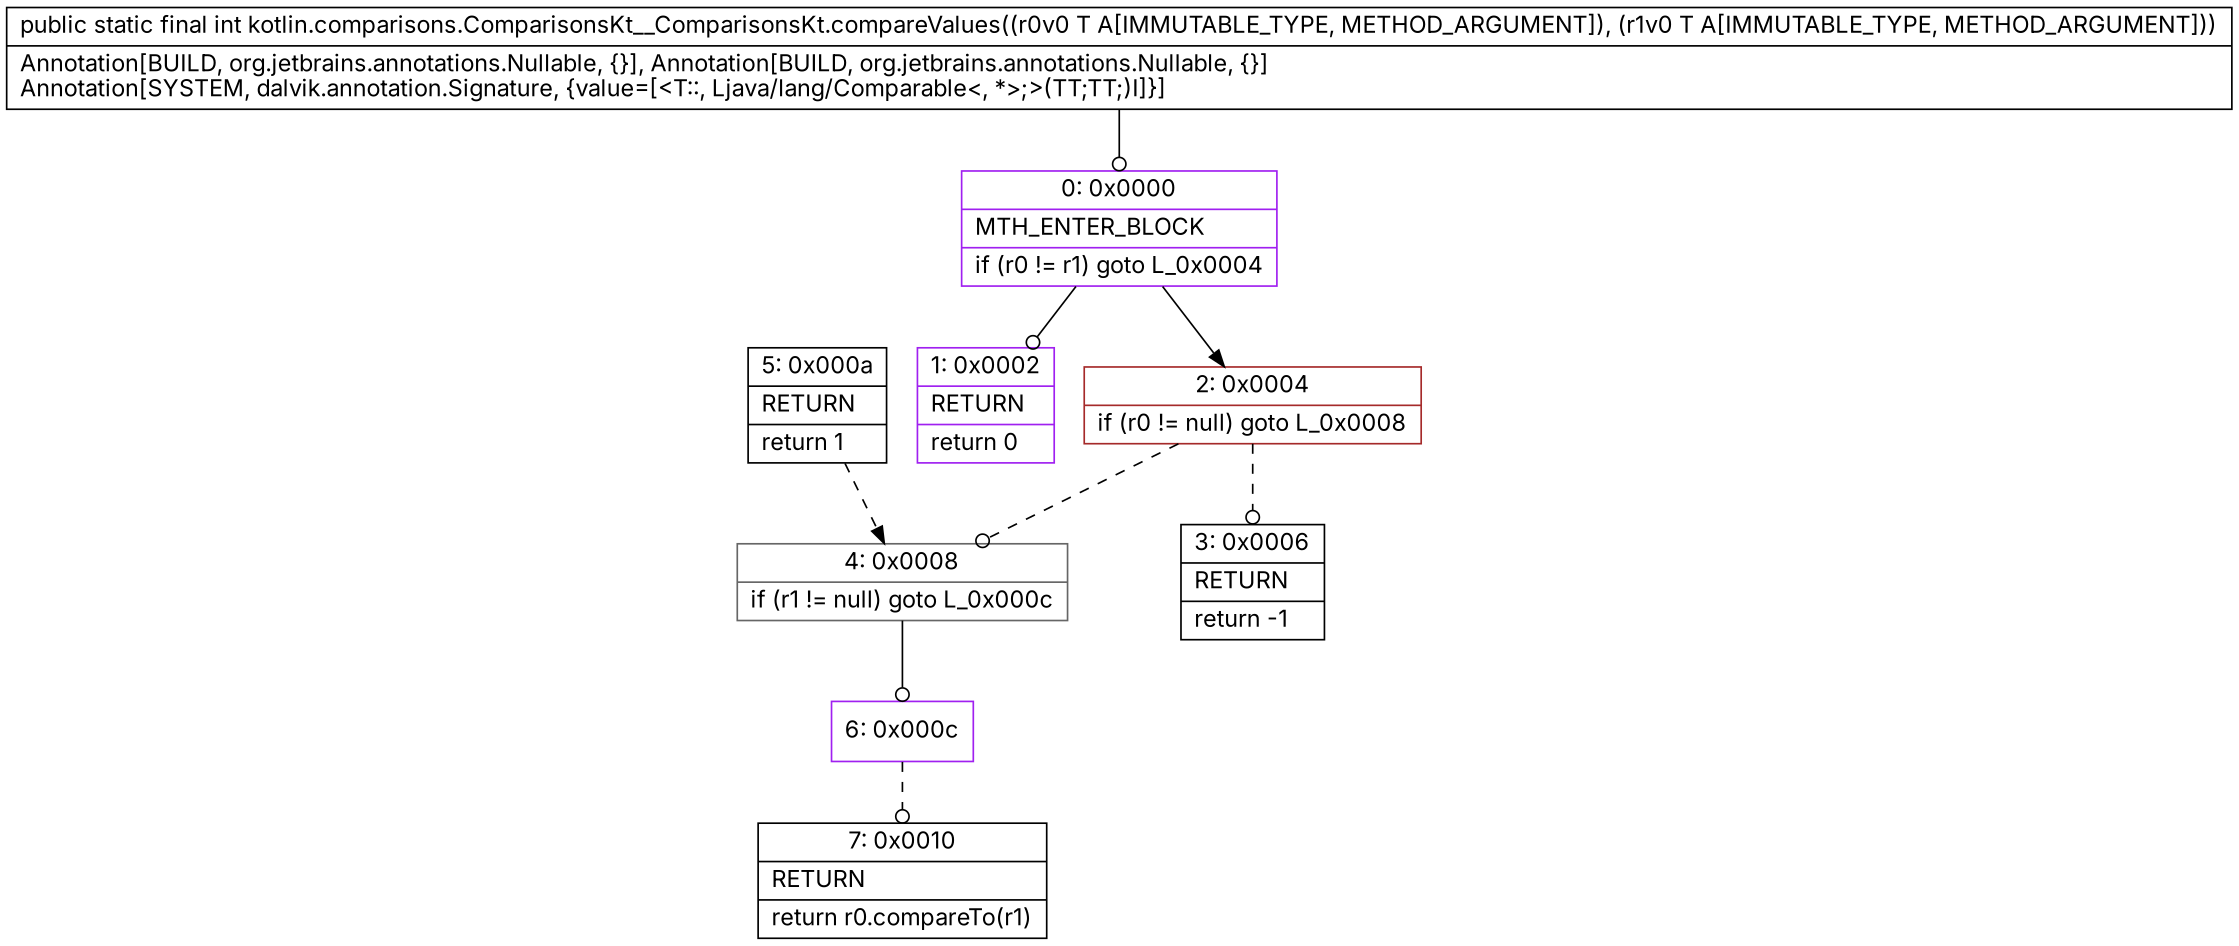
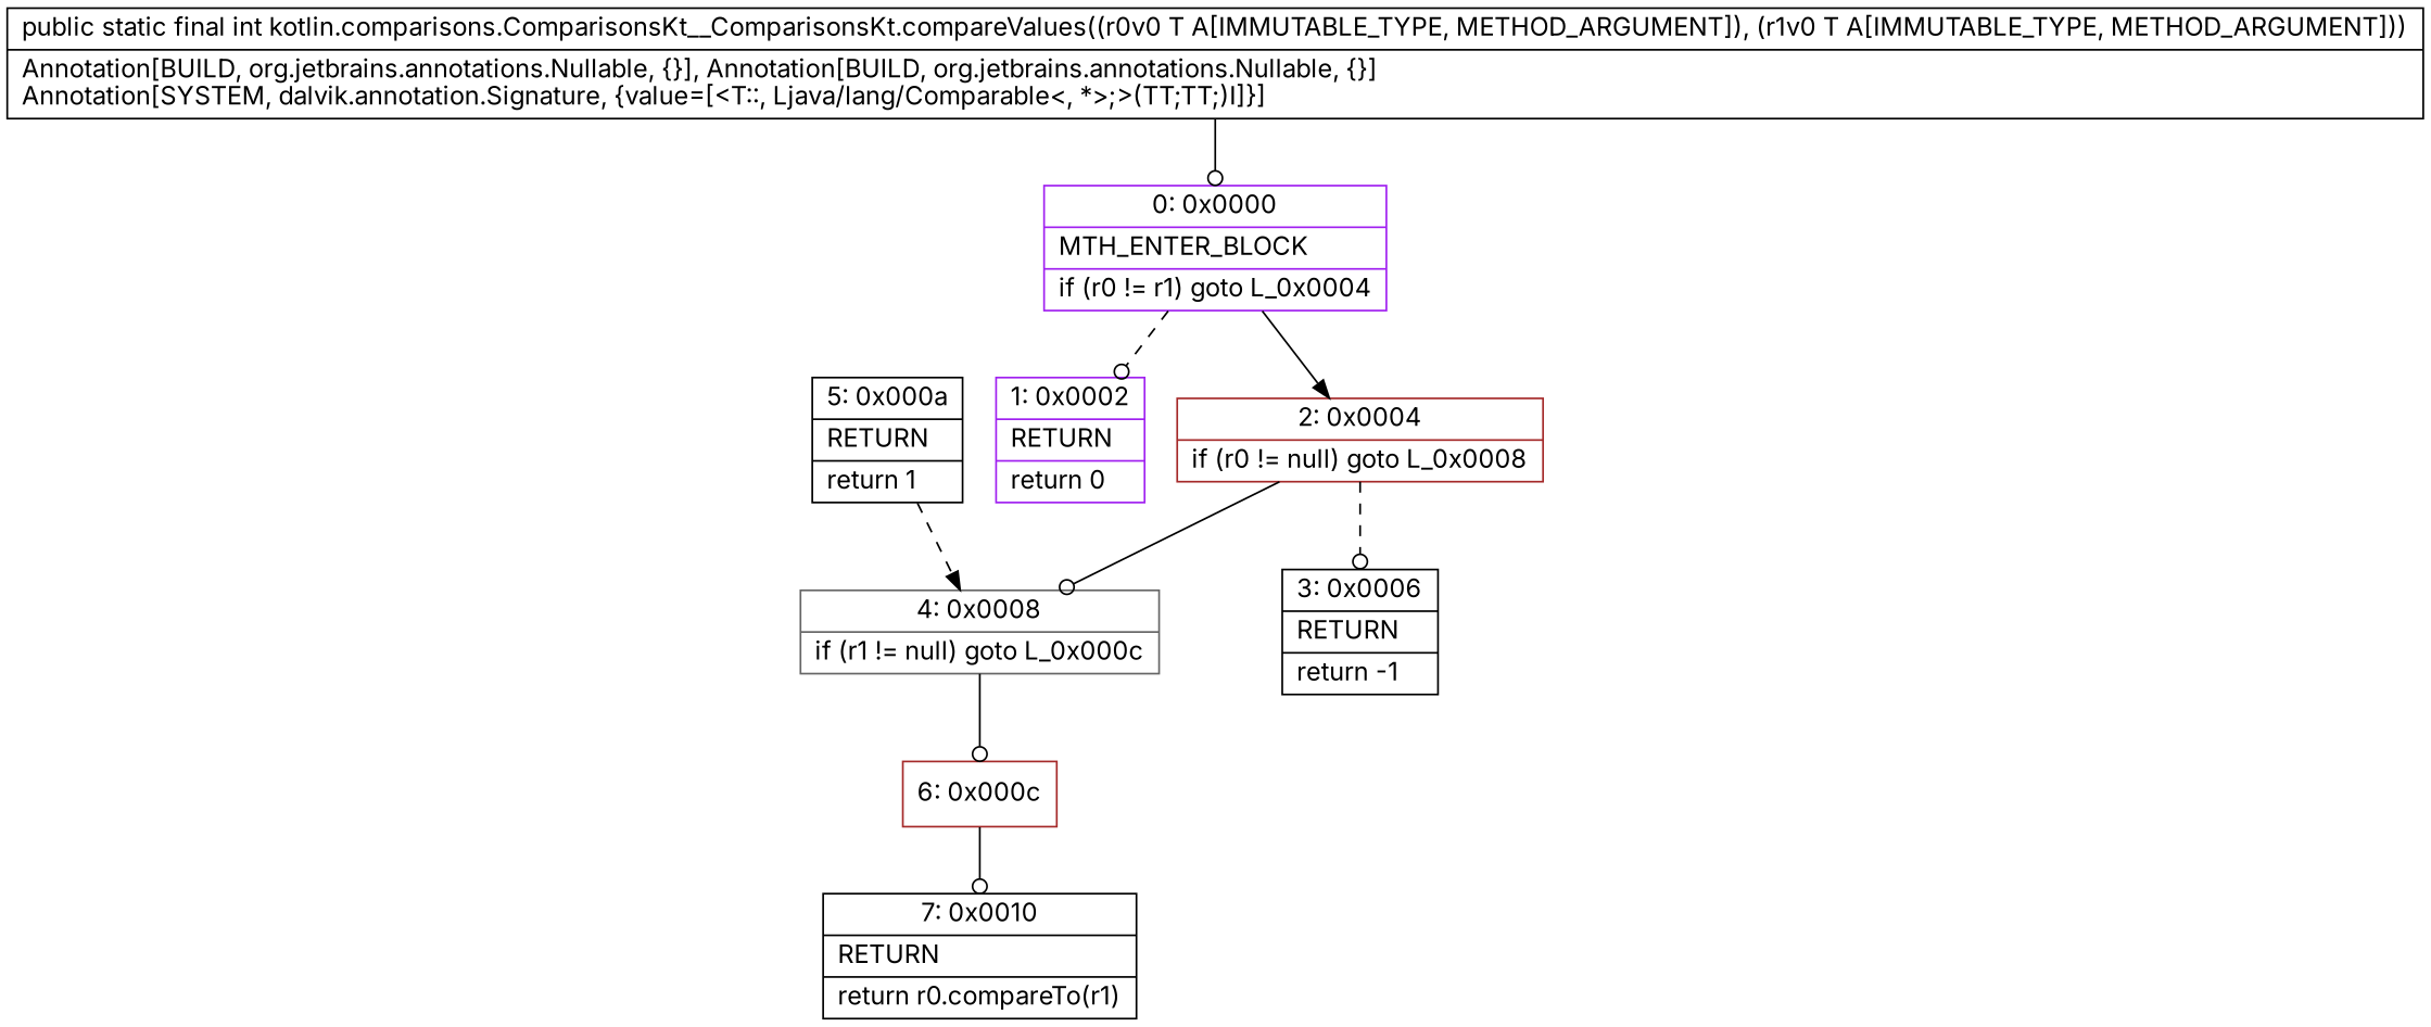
  digraph {
    fontname=Inter
    node [color=black fontname=Inter shape=record]
    edge [arrowhead=odot fontname=Inter]
    n1 [color=purple label="{0\:\ 0x0000|MTH_ENTER_BLOCK\l|if (r0 != r1) goto L_0x0004\l}"]
    n2 [color=purple label="{1\:\ 0x0002|RETURN\l|return 0\l}"]
    n3 [color=brown label="{2\:\ 0x0004|if (r0 != null) goto L_0x0008\l}"]
    n4 [label="{3\:\ 0x0006|RETURN\l|return \-1\l}"]
    n5 [color=gray40 label="{4\:\ 0x0008|if (r1 != null) goto L_0x000c\l}"]
-   n6 [color=purple label="{6\:\ 0x000c}"]
+   n6 [color=brown label="{6\:\ 0x000c}"]
    n7 [label="{5\:\ 0x000a|RETURN\l|return 1\l}"]
    n8 [label="{7\:\ 0x0010|RETURN\l|return r0.compareTo(r1)\l}"]
    n9 [label="{public static final int kotlin.comparisons.ComparisonsKt__ComparisonsKt.compareValues((r0v0 T A[IMMUTABLE_TYPE, METHOD_ARGUMENT]), (r1v0 T A[IMMUTABLE_TYPE, METHOD_ARGUMENT]))  | Annotation[BUILD, org.jetbrains.annotations.Nullable, \{\}], Annotation[BUILD, org.jetbrains.annotations.Nullable, \{\}]\lAnnotation[SYSTEM, dalvik.annotation.Signature, \{value=[\<T::, Ljava\/lang\/Comparable\<, *\>;\>(TT;TT;)I]\}]\l}"]
-   n1 -> n2 [style=solid]
+   n1 -> n2 [style=dashed]
    n1 -> n3 [arrowhead=normal]
    n3 -> n4 [style=dashed]
-   n3 -> n5 [style=dashed]
+   n3 -> n5
    n5 -> n6
-   n6 -> n8 [style=dashed]
+   n6 -> n8
    n7 -> n5 [arrowhead=normal style=dashed]
    n9 -> n1
  }
